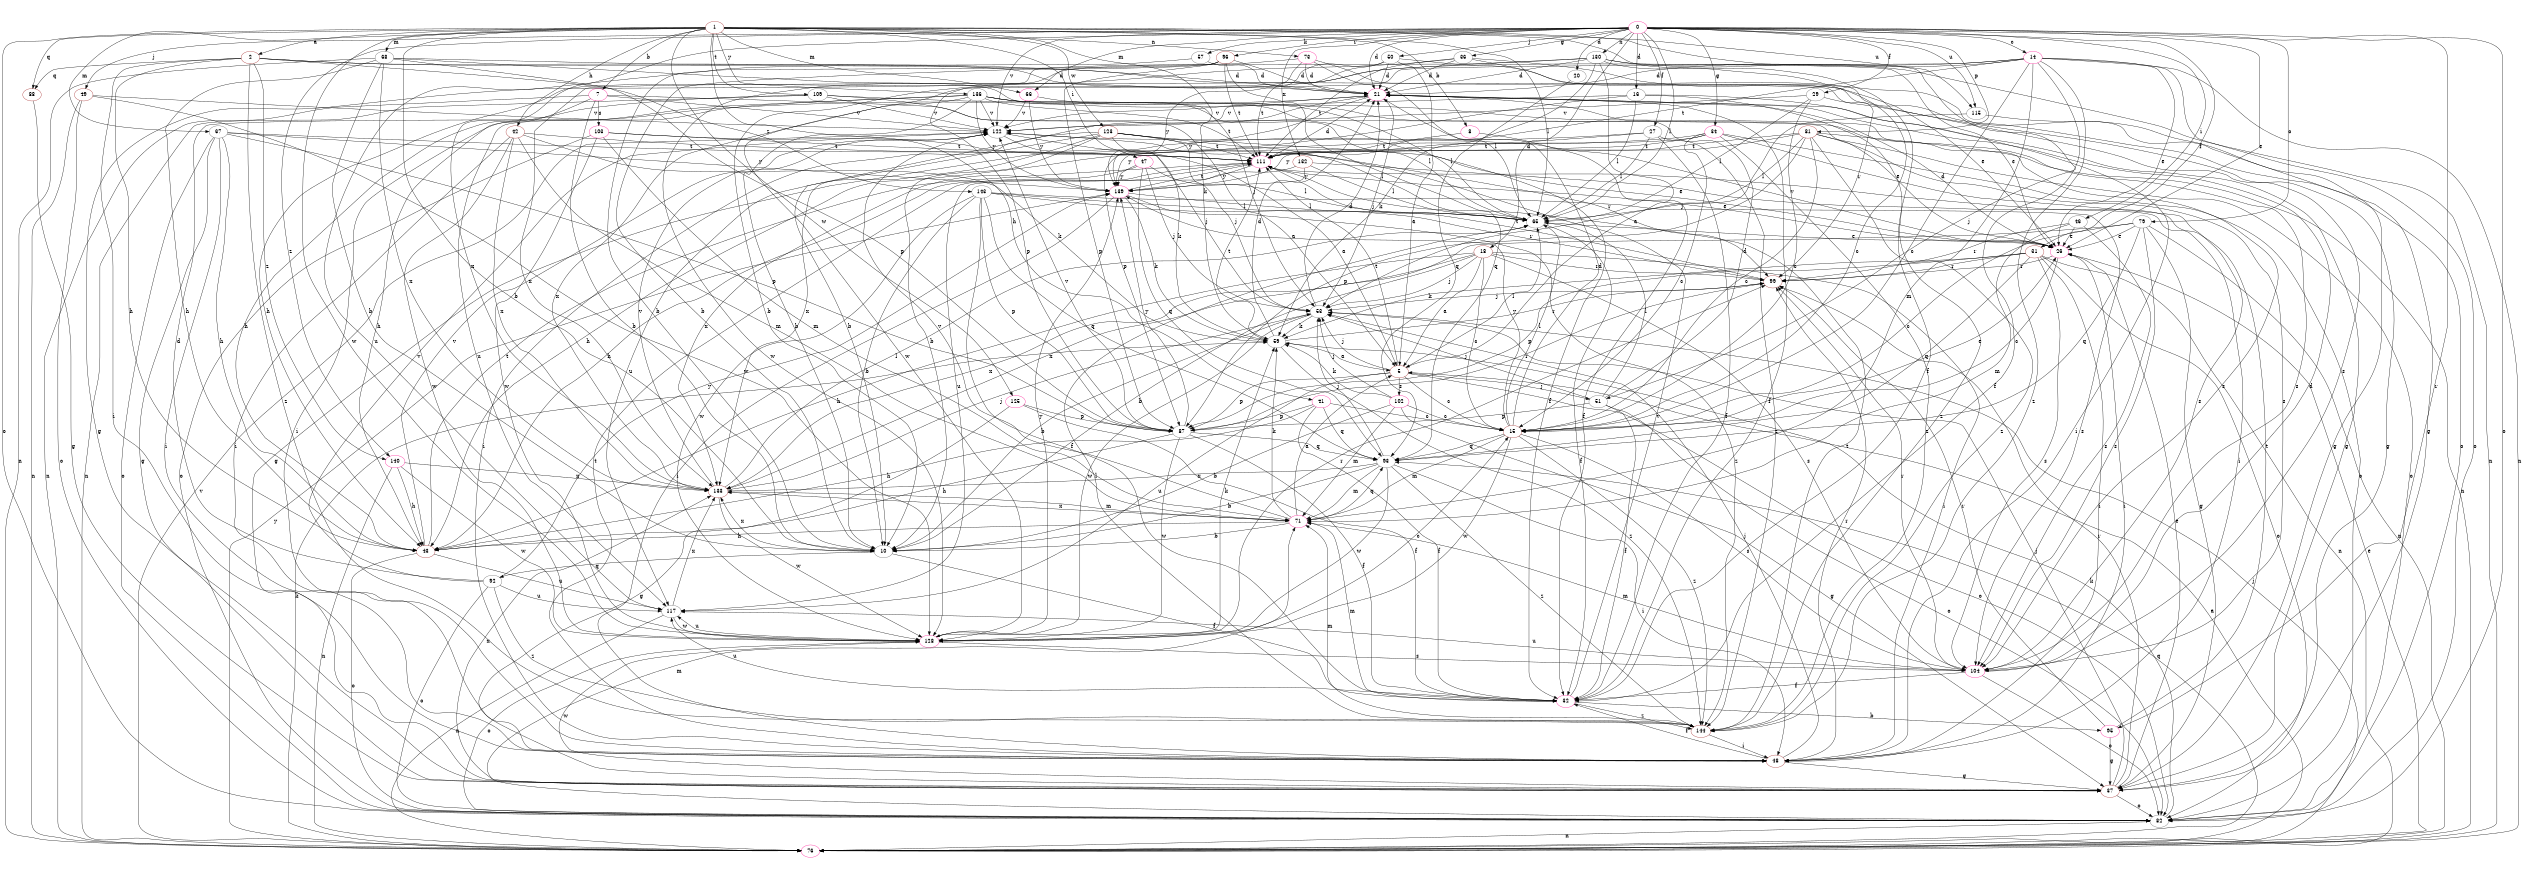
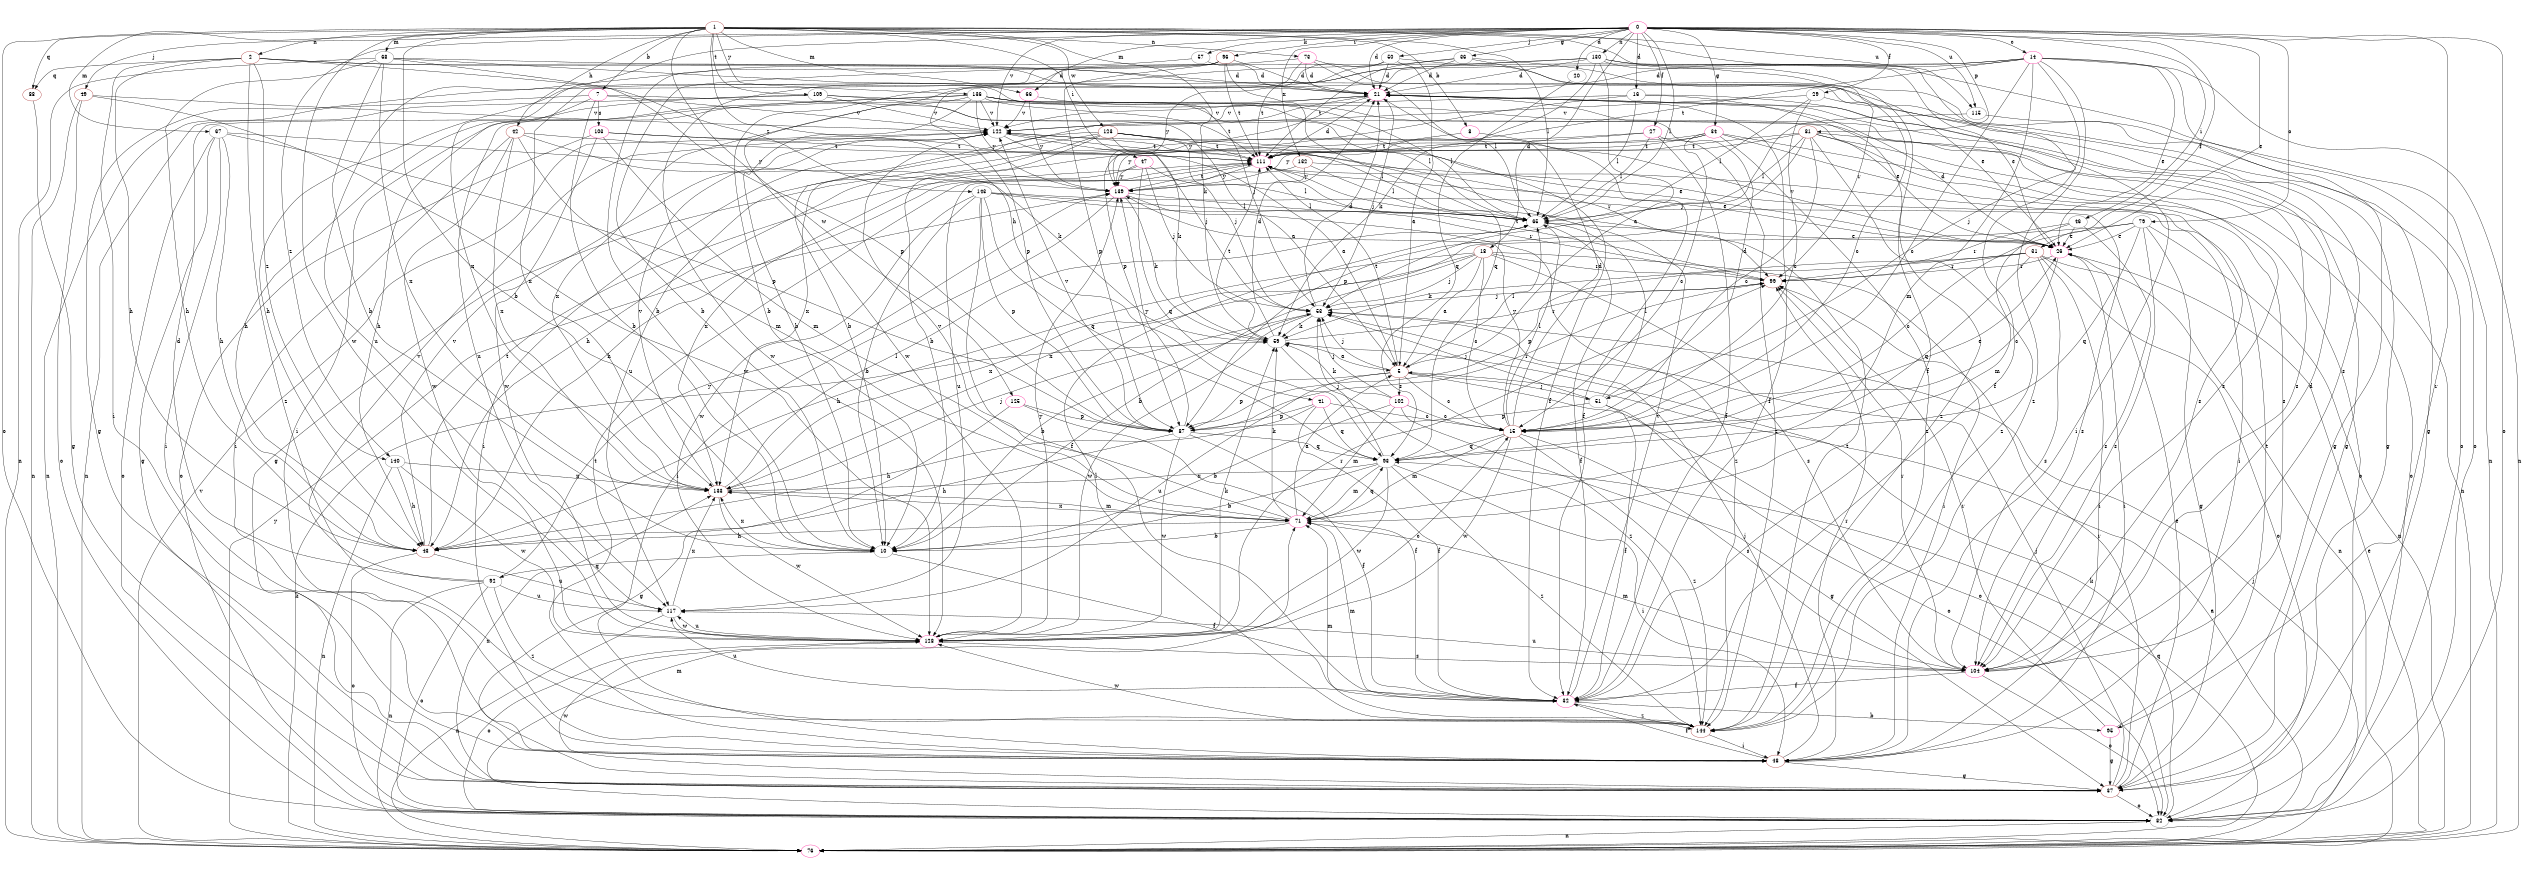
  strict digraph {
    node [color=gray40]
    0 [color=deeppink]
    14 [color=deeppink]
    16
    18 [color=brown]
    20
    21 [color=deeppink]
    26 [color=deeppink]
-   27
+   27 [color=deeppink]
    29
    31 [color=brown]
    34 [color=deeppink]
    36
    46
    49 [color=brown]
    50
    57
    65
    66 [color=deeppink]
    79
    82
    n21 [color=brown label=81]
    95 [color=deeppink]
    96 [color=brown]
    115
    122
    130
    132 [color=brown]
    133 [color=brown]
-   140 [color=deeppink]
+   140
    32 [color=deeppink]
    128 [color=deeppink]
    144 [color=brown]
    15 [color=brown]
    111 [color=deeppink]
    76 [color=deeppink]
    71 [color=deeppink]
    48 [color=brown]
    87
    10
    43 [color=brown]
    99 [color=brown]
    5 [color=brown]
    53
    104 [color=deeppink]
    93
    139 [color=deeppink]
    37 [color=brown]
    59
    117
    1 [color=brown]
    2 [color=brown]
    7 [color=deeppink]
    8 [color=deeppink]
    41 [color=deeppink]
    42 [color=brown]
    47 [color=deeppink]
    51
    67
    68
    73 [color=deeppink]
    88 [color=brown]
    n62 [label=109]
    123 [color=brown]
    125 [color=deeppink]
    136
    143
    103 [color=deeppink]
    92
    102 [color=deeppink]
    0 -> 14 [label=c]
    0 -> 16 [label=d]
    0 -> 18 [label=d]
    0 -> 20 [label=d]
    0 -> 21 [label=d]
    0 -> 26 [label=e]
    0 -> 27 [label=f]
    0 -> 29 [label=f]
    0 -> 31 [label=f]
    0 -> 34 [label=g]
    0 -> 36 [label=g]
    0 -> 46 [label=i]
    0 -> 49 [label=j]
    0 -> 50 [label=j]
    0 -> 57 [label=k]
    0 -> 65 [label=l]
    0 -> 66 [label=m]
    0 -> 79 [label=o]
    0 -> 82 [label=o]
    0 -> n21 [label=p]
    0 -> 95 [label=r]
    0 -> 96 [label=r]
    0 -> 115 [label=u]
    0 -> 122 [label=v]
    0 -> 130 [label=x]
    0 -> 132 [label=x]
    0 -> 133 [label=x]
    0 -> 140 [label=z]
    14 -> 21 [label=d]
    14 -> 26 [label=e]
    14 -> 82 [label=o]
    14 -> 133 [label=x]
    14 -> 32 [label=f]
    14 -> 128 [label=w]
    14 -> 144 [label=z]
    14 -> 15 [label=c]
    14 -> 111 [label=t]
    14 -> 76 [label=n]
    14 -> 71 [label=m]
    16 -> 65 [label=l]
    16 -> 122 [label=v]
    16 -> 144 [label=z]
    16 -> 48 [label=i]
    16 -> 87 [label=p]
    18 -> 133 [label=x]
    18 -> 15 [label=c]
    18 -> 48 [label=i]
    18 -> 10 [label=b]
    18 -> 43 [label=h]
    18 -> 99 [label=r]
    18 -> 5 [label=a]
    18 -> 53 [label=j]
    18 -> 104 [label=s]
    20 -> 93 [label=q]
    21 -> 122 [label=v]
    21 -> 32 [label=f]
    21 -> 10 [label=b]
    21 -> 53 [label=j]
    21 -> 139 [label=y]
    21 -> 37 [label=g]
    26 -> 21 [label=d]
    26 -> 122 [label=v]
    26 -> 15 [label=c]
    26 -> 48 [label=i]
    26 -> 99 [label=r]
    27 -> 65 [label=l]
    27 -> 32 [label=f]
    27 -> 144 [label=z]
    27 -> 111 [label=t]
    27 -> 37 [label=g]
    29 -> 65 [label=l]
    29 -> 122 [label=v]
    29 -> 15 [label=c]
    29 -> 37 [label=g]
    31 -> 82 [label=o]
    31 -> 76 [label=n]
    31 -> 48 [label=i]
    31 -> 87 [label=p]
    31 -> 99 [label=r]
    31 -> 104 [label=s]
    31 -> 93 [label=q]
    31 -> 59 [label=k]
    34 -> 82 [label=o]
    34 -> 144 [label=z]
    34 -> 15 [label=c]
    34 -> 111 [label=t]
    34 -> 43 [label=h]
    34 -> 104 [label=s]
    34 -> 139 [label=y]
    36 -> 21 [label=d]
    36 -> 26 [label=e]
    36 -> 128 [label=w]
    36 -> 111 [label=t]
    36 -> 37 [label=g]
    46 -> 26 [label=e]
    46 -> 71 [label=m]
    46 -> 99 [label=r]
    46 -> 104 [label=s]
    49 -> 82 [label=o]
    49 -> 122 [label=v]
    49 -> 128 [label=w]
    49 -> 76 [label=n]
    50 -> 21 [label=d]
    50 -> 82 [label=o]
    50 -> 111 [label=t]
    50 -> 5 [label=a]
    50 -> 139 [label=y]
    57 -> 21 [label=d]
    57 -> 10 [label=b]
    65 -> 26 [label=e]
    65 -> 32 [label=f]
    66 -> 65 [label=l]
    66 -> 122 [label=v]
    66 -> 139 [label=y]
    79 -> 26 [label=e]
    79 -> 133 [label=x]
    79 -> 15 [label=c]
    79 -> 76 [label=n]
    79 -> 104 [label=s]
    79 -> 93 [label=q]
    79 -> 37 [label=g]
    82 -> 76 [label=n]
    82 -> 71 [label=m]
    82 -> 59 [label=k]
    n21 -> 65 [label=l]
    n21 -> 82 [label=o]
    n21 -> 144 [label=z]
    n21 -> 15 [label=c]
    n21 -> 111 [label=t]
    n21 -> 76 [label=n]
    n21 -> 87 [label=p]
    n21 -> 104 [label=s]
    n21 -> 139 [label=y]
    95 -> 111 [label=t]
    95 -> 99 [label=r]
    95 -> 37 [label=g]
    96 -> 21 [label=d]
    96 -> 111 [label=t]
    96 -> 87 [label=p]
    96 -> 10 [label=b]
    96 -> 93 [label=q]
    96 -> 117 [label=u]
    115 -> 53 [label=j]
    115 -> 37 [label=g]
    122 -> 5 [label=a]
    122 -> 53 [label=j]
    130 -> 21 [label=d]
    130 -> 26 [label=e]
    130 -> 15 [label=c]
    130 -> 76 [label=n]
    130 -> 10 [label=b]
    130 -> 43 [label=h]
    130 -> 5 [label=a]
    130 -> 59 [label=k]
    132 -> 65 [label=l]
    132 -> 48 [label=i]
    132 -> 139 [label=y]
    132 -> 117 [label=u]
    133 -> 65 [label=l]
    133 -> 122 [label=v]
    133 -> 128 [label=w]
    133 -> 71 [label=m]
    133 -> 53 [label=j]
    140 -> 133 [label=x]
    140 -> 128 [label=w]
    140 -> 76 [label=n]
    140 -> 43 [label=h]
    32 -> 95 [label=b]
    32 -> 122 [label=v]
    32 -> 144 [label=z]
    32 -> 71 [label=m]
    32 -> 117 [label=u]
    128 -> 82 [label=o]
    128 -> 15 [label=c]
    128 -> 99 [label=r]
    128 -> 104 [label=s]
    128 -> 139 [label=y]
    128 -> 59 [label=k]
    128 -> 117 [label=u]
    144 -> 65 [label=l]
+   144 -> 128 [label=w]
    144 -> 111 [label=t]
    144 -> 71 [label=m]
    144 -> 48 [label=i]
    15 -> 21 [label=d]
    15 -> 26 [label=e]
    15 -> 65 [label=l]
    15 -> 128 [label=w]
    15 -> 144 [label=z]
    15 -> 71 [label=m]
    15 -> 104 [label=s]
    15 -> 93 [label=q]
    15 -> 139 [label=y]
    111 -> 21 [label=d]
    111 -> 26 [label=e]
    111 -> 43 [label=h]
    111 -> 139 [label=y]
    76 -> 26 [label=e]
    76 -> 122 [label=v]
    76 -> 5 [label=a]
    76 -> 53 [label=j]
    76 -> 93 [label=q]
    76 -> 139 [label=y]
    76 -> 59 [label=k]
    71 -> 122 [label=v]
    71 -> 133 [label=x]
    71 -> 10 [label=b]
    71 -> 43 [label=h]
    71 -> 5 [label=a]
    71 -> 93 [label=q]
    71 -> 59 [label=k]
    48 -> 32 [label=f]
    48 -> 111 [label=t]
    48 -> 99 [label=r]
    48 -> 53 [label=j]
    48 -> 37 [label=g]
    87 -> 122 [label=v]
    87 -> 32 [label=f]
    87 -> 128 [label=w]
    87 -> 43 [label=h]
    87 -> 99 [label=r]
    87 -> 93 [label=q]
    87 -> 139 [label=y]
    10 -> 133 [label=x]
    10 -> 32 [label=f]
    10 -> 92 [label=q]
    43 -> 82 [label=o]
    43 -> 122 [label=v]
    43 -> 111 [label=t]
    43 -> 117 [label=u]
    99 -> 111 [label=t]
    99 -> 53 [label=j]
    5 -> 65 [label=l]
    5 -> 82 [label=o]
    5 -> 15 [label=c]
    5 -> 111 [label=t]
    5 -> 87 [label=p]
    5 -> 53 [label=j]
    5 -> 117 [label=u]
    5 -> 51 [label=j]
    5 -> 102 [label=s]
    53 -> 21 [label=d]
    53 -> 128 [label=w]
    53 -> 10 [label=b]
    53 -> 59 [label=k]
    104 -> 21 [label=d]
    104 -> 82 [label=o]
    104 -> 32 [label=f]
    104 -> 71 [label=m]
    104 -> 99 [label=r]
    104 -> 117 [label=u]
    93 -> 133 [label=x]
    93 -> 128 [label=w]
    93 -> 144 [label=z]
    93 -> 71 [label=m]
    93 -> 48 [label=i]
    93 -> 10 [label=b]
    93 -> 53 [label=j]
    139 -> 65 [label=l]
    139 -> 144 [label=z]
    139 -> 111 [label=t]
    139 -> 48 [label=i]
    139 -> 59 [label=k]
    37 -> 26 [label=e]
    37 -> 82 [label=o]
    37 -> 133 [label=x]
    37 -> 128 [label=w]
    37 -> 99 [label=r]
    37 -> 53 [label=j]
    59 -> 21 [label=d]
    59 -> 144 [label=z]
    59 -> 111 [label=t]
    59 -> 99 [label=r]
    59 -> 5 [label=a]
    117 -> 133 [label=x]
    117 -> 128 [label=w]
    117 -> 76 [label=n]
    1 -> 65 [label=l]
    1 -> 66 [label=m]
    1 -> 82 [label=o]
    1 -> 115 [label=u]
    1 -> 32 [label=f]
    1 -> 128 [label=w]
    1 -> 10 [label=b]
    1 -> 59 [label=k]
-   1 -> 2 [label=a]
+   1 -> 2 [label=n]
    1 -> 7 [label=b]
    1 -> 8 [label=b]
    1 -> 41 [label=h]
    1 -> 42 [label=h]
    1 -> 47 [label=i]
    1 -> 51 [label=j]
    1 -> 67 [label=m]
    1 -> 68 [label=m]
    1 -> 73 [label=n]
    1 -> 88 [label=q]
    1 -> n62 [label=t]
    1 -> 123 [label=w]
    1 -> 125 [label=w]
    1 -> 136 [label=y]
    2 -> 21 [label=d]
    2 -> 140 [label=z]
    2 -> 144 [label=z]
    2 -> 48 [label=i]
    2 -> 43 [label=h]
    2 -> 99 [label=r]
    2 -> 88 [label=q]
    2 -> 143 [label=z]
    7 -> 26 [label=e]
    7 -> 122 [label=v]
    7 -> 76 [label=n]
    7 -> 48 [label=i]
    7 -> 10 [label=b]
    7 -> 103 [label=s]
    8 -> 32 [label=f]
    8 -> 111 [label=t]
    41 -> 32 [label=f]
    41 -> 15 [label=c]
    41 -> 87 [label=p]
    41 -> 43 [label=h]
    41 -> 93 [label=q]
    42 -> 133 [label=x]
    42 -> 128 [label=w]
    42 -> 111 [label=t]
    42 -> 71 [label=m]
    42 -> 48 [label=i]
    42 -> 59 [label=k]
    47 -> 65 [label=l]
    47 -> 133 [label=x]
    47 -> 53 [label=j]
    47 -> 93 [label=q]
    47 -> 139 [label=y]
    51 -> 21 [label=d]
    51 -> 65 [label=l]
    51 -> 82 [label=o]
    51 -> 32 [label=f]
    51 -> 87 [label=p]
    51 -> 53 [label=j]
    67 -> 82 [label=o]
-   67 -> 111 [label=t]
+   122 -> 111 [label=t]
    67 -> 48 [label=i]
    67 -> 87 [label=p]
    67 -> 43 [label=h]
    67 -> 139 [label=y]
    67 -> 37 [label=g]
    68 -> 21 [label=d]
    68 -> 133 [label=x]
    68 -> 76 [label=n]
    68 -> 87 [label=p]
    68 -> 10 [label=b]
    68 -> 43 [label=h]
    68 -> 53 [label=j]
    73 -> 21 [label=d]
    73 -> 65 [label=l]
    73 -> 87 [label=p]
    73 -> 104 [label=s]
    73 -> 37 [label=g]
    88 -> 37 [label=g]
    n62 -> 122 [label=v]
    n62 -> 76 [label=n]
    n62 -> 43 [label=h]
    n62 -> 5 [label=a]
    n62 -> 104 [label=s]
    123 -> 26 [label=e]
    123 -> 65 [label=l]
    123 -> 133 [label=x]
    123 -> 111 [label=t]
    123 -> 48 [label=i]
    123 -> 10 [label=b]
    123 -> 53 [label=j]
    123 -> 59 [label=k]
    123 -> 117 [label=u]
    125 -> 32 [label=f]
    125 -> 87 [label=p]
    125 -> 37 [label=g]
    136 -> 65 [label=l]
    136 -> 122 [label=v]
    136 -> 133 [label=x]
    136 -> 32 [label=f]
    136 -> 111 [label=t]
    136 -> 10 [label=b]
    136 -> 43 [label=h]
    136 -> 104 [label=s]
    136 -> 139 [label=y]
    136 -> 117 [label=u]
    143 -> 65 [label=l]
    143 -> 32 [label=f]
    143 -> 128 [label=w]
    143 -> 87 [label=p]
    143 -> 10 [label=b]
    143 -> 99 [label=r]
    143 -> 104 [label=s]
    143 -> 93 [label=q]
    103 -> 82 [label=o]
    103 -> 128 [label=w]
    103 -> 111 [label=t]
    103 -> 71 [label=m]
    103 -> 99 [label=r]
    92 -> 21 [label=d]
    92 -> 82 [label=o]
    92 -> 122 [label=v]
    92 -> 144 [label=z]
+   92 -> 76 [label=n]
    92 -> 139 [label=y]
    92 -> 117 [label=u]
    102 -> 15 [label=c]
    102 -> 71 [label=m]
    102 -> 10 [label=b]
    102 -> 53 [label=j]
    102 -> 37 [label=g]
    102 -> 59 [label=k]
  }
